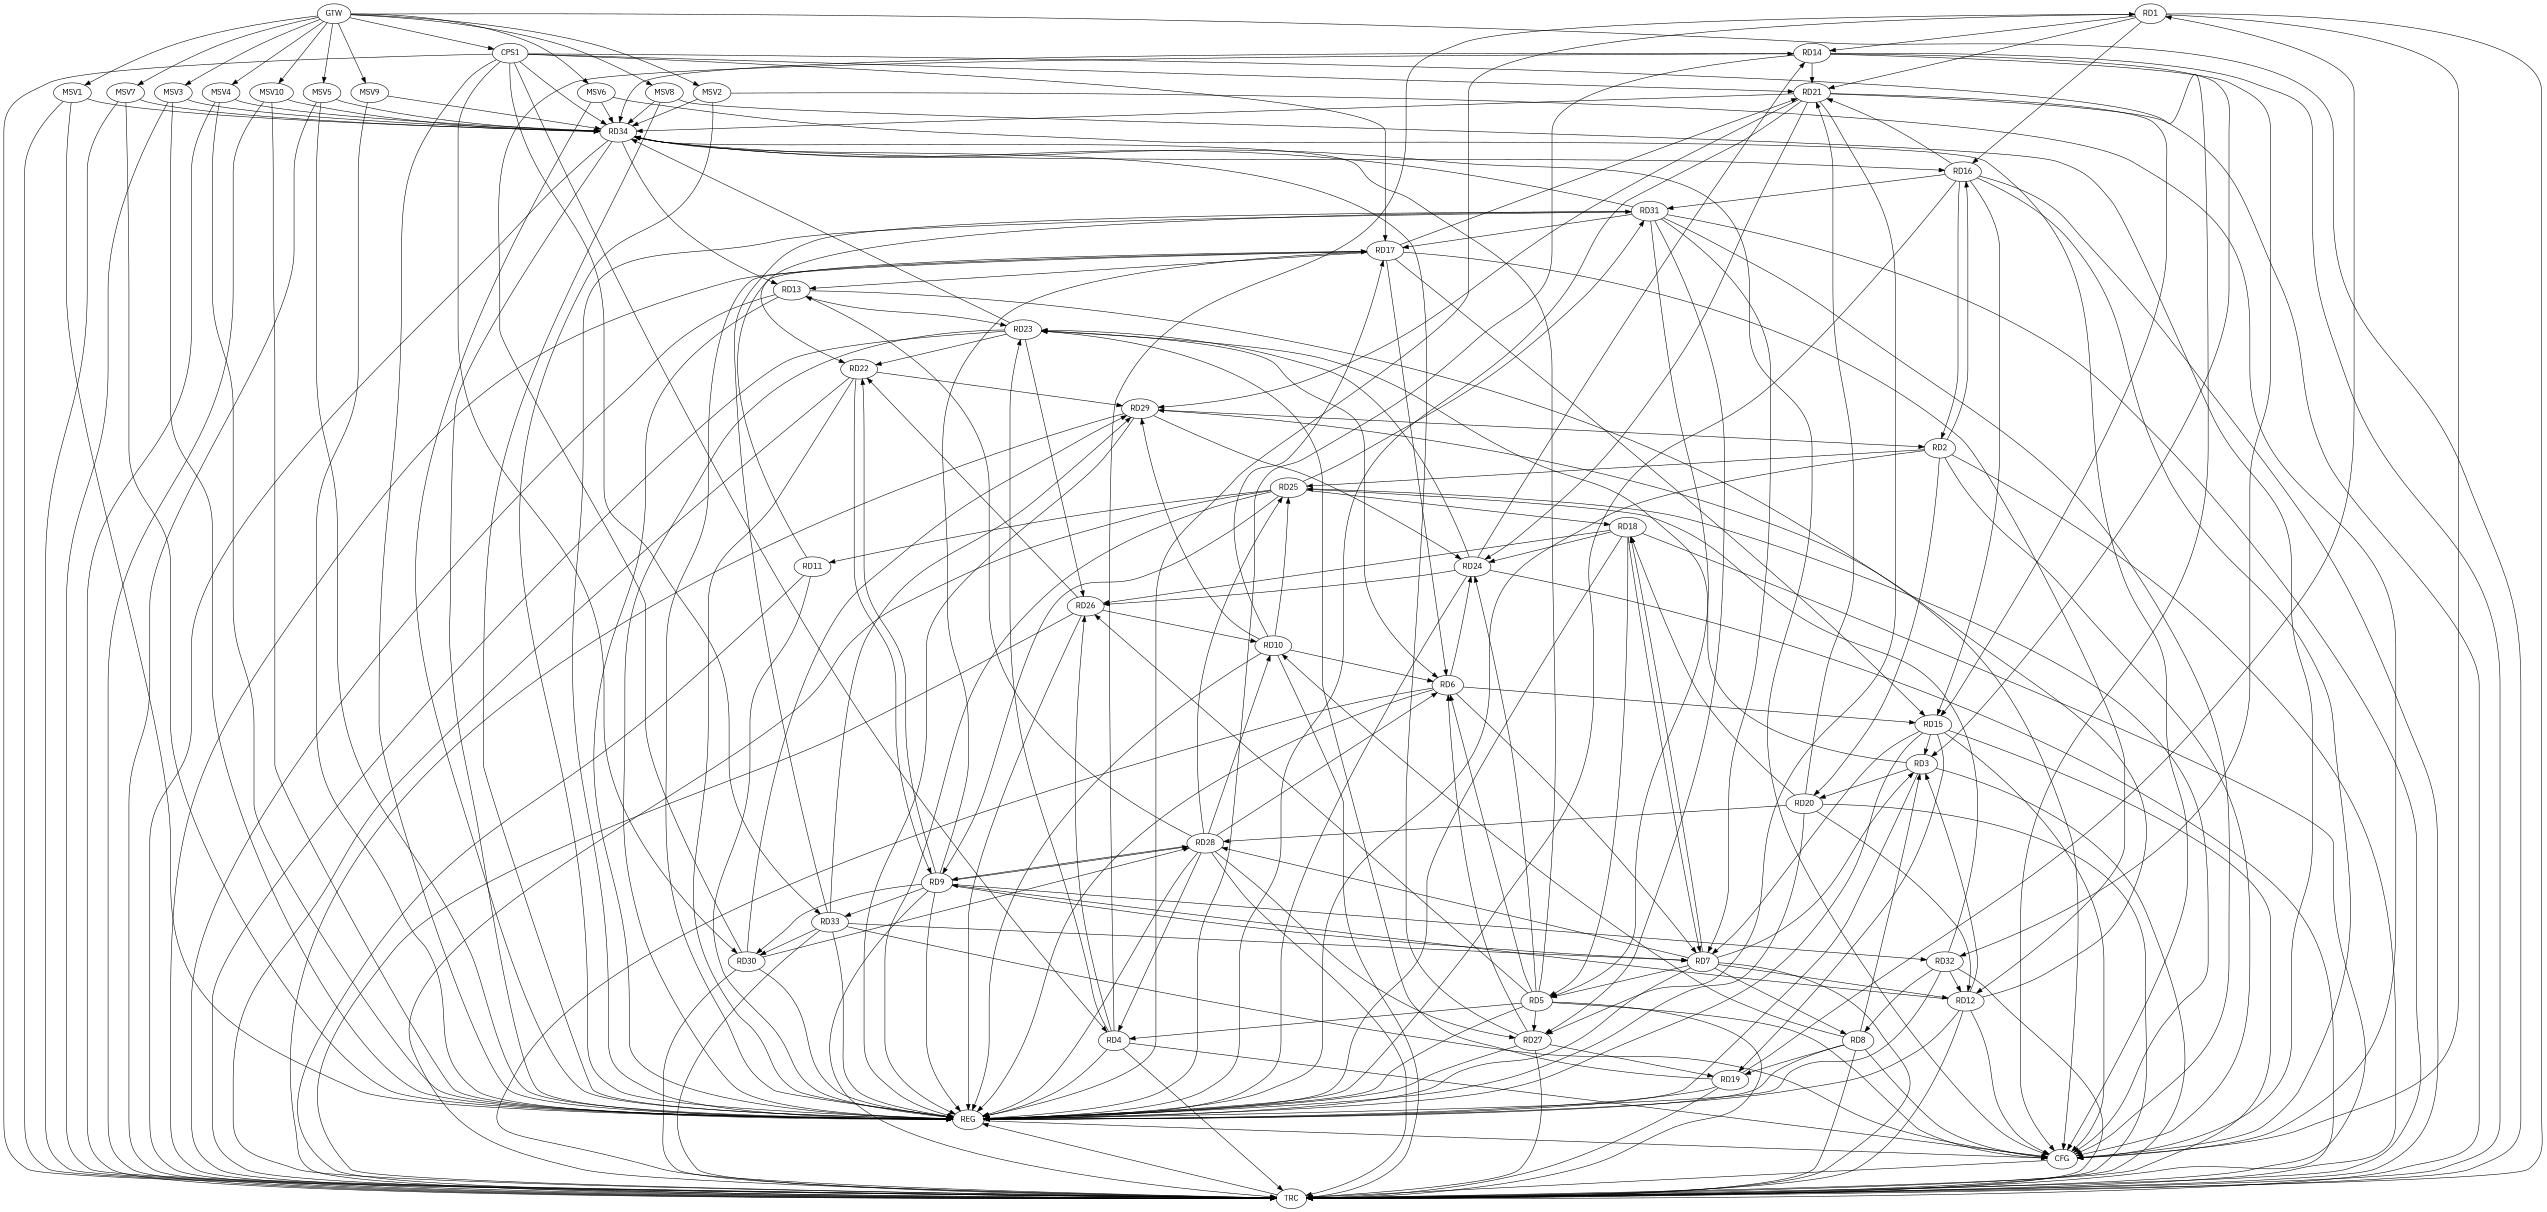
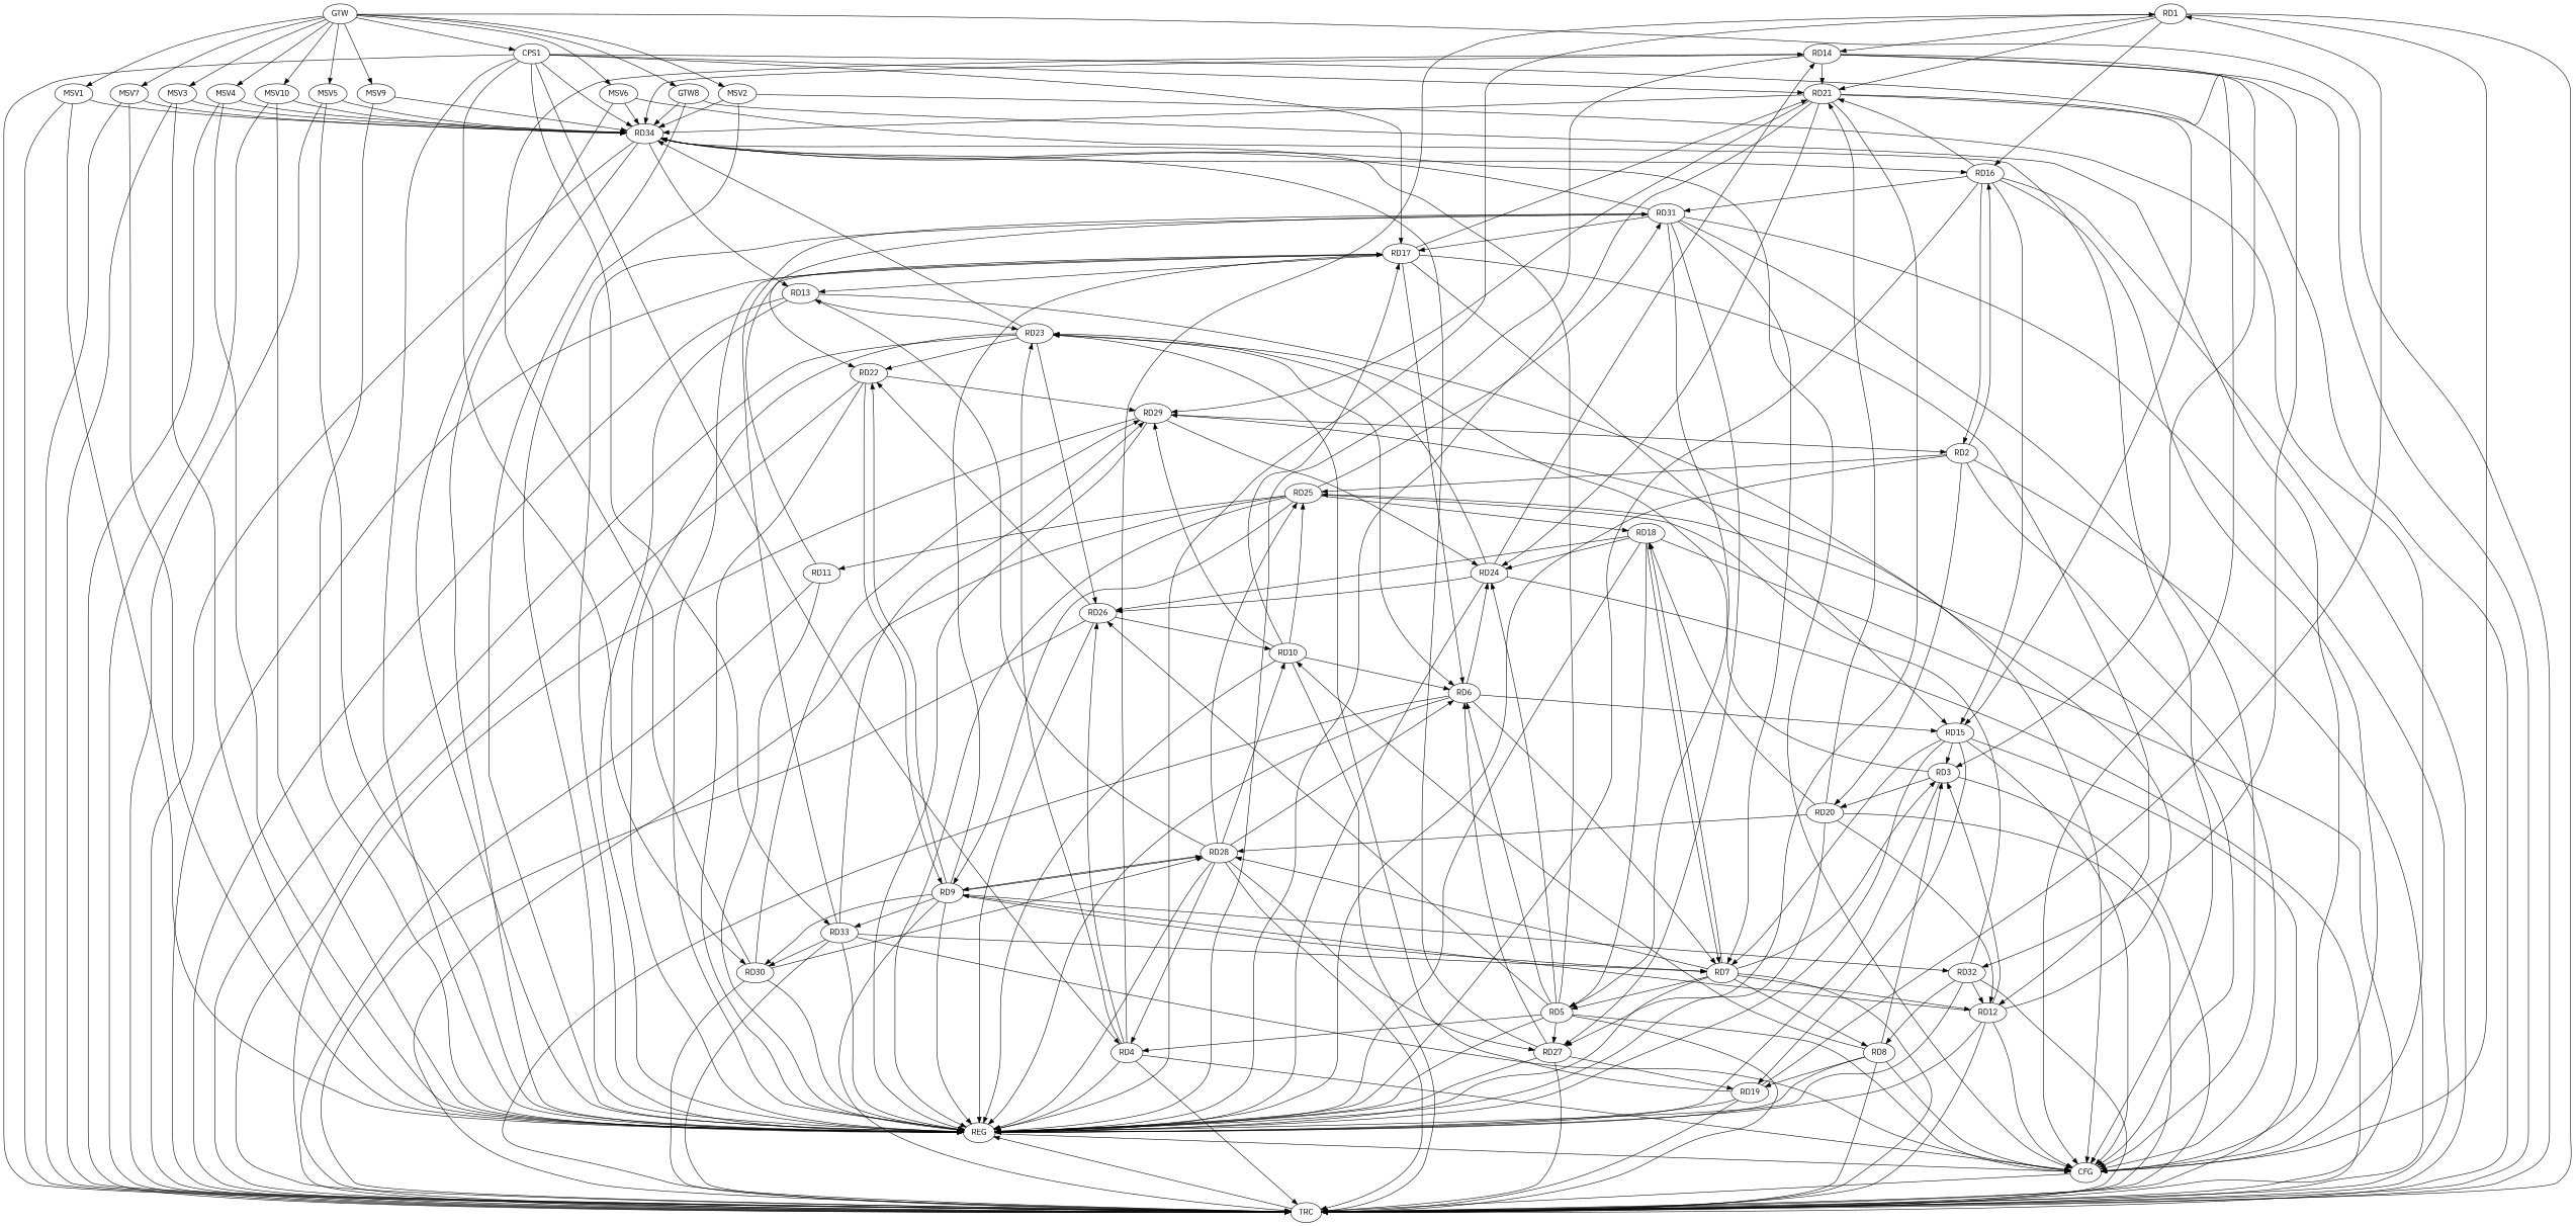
  strict digraph {
    fontname="IBM Plex Sans"
    node [fontname="IBM Plex Sans"]
    edge [fontname="IBM Plex Sans"]
    n1 [label=RD1]
    n2 [label=RD14]
    n3 [label=RD16]
    n4 [label=RD21]
    n5 [label=REG]
    n6 [label=CFG]
    n7 [label=TRC]
    n8 [label=RD3]
    n9 [label=RD34]
    n10 [label=RD32]
    n11 [label=RD2]
    n12 [label=RD15]
    n13 [label=RD31]
    n14 [label=RD24]
    n15 [label=RD27]
    n16 [label=RD29]
    n17 [label=RD20]
    n18 [label=RD25]
    n19 [label=RD12]
    n20 [label=RD18]
    n21 [label=RD28]
    n22 [label=RD9]
    n23 [label=RD11]
    n24 [label=RD23]
    n25 [label=RD26]
    n26 [label=RD6]
    n27 [label=RD22]
    n28 [label=RD4]
    n29 [label=RD10]
    n30 [label=RD5]
    n31 [label=RD7]
    n32 [label=RD19]
    n33 [label=RD13]
    n34 [label=RD8]
    n35 [label=RD17]
    n36 [label=RD30]
    n37 [label=RD33]
    n38 [label=CPS1]
    n39 [label=GTW]
    n40 [label=MSV1]
    n41 [label=MSV2]
    n42 [label=MSV3]
    n43 [label=MSV4]
    n44 [label=MSV5]
    n45 [label=MSV6]
    n46 [label=MSV7]
-   n47 [label=MSV8]
+   n47 [label=GTW8]
    n48 [label=MSV9]
    n49 [label=MSV10]
    n1 -> n2
    n1 -> n3
    n1 -> n4
    n1 -> n5
    n1 -> n6
    n1 -> n7
    n2 -> n4
    n2 -> n5
    n2 -> n7
    n2 -> n8
    n2 -> n9
    n2 -> n10
    n3 -> n4
    n3 -> n5
    n3 -> n6
    n3 -> n7
    n3 -> n11
    n3 -> n12
    n3 -> n13
    n4 -> n5
    n4 -> n7
    n4 -> n9
    n4 -> n12
    n4 -> n14
    n4 -> n15
    n4 -> n16
    n5 -> n6
    n6 -> n7
    n7 -> n5
    n8 -> n5
    n8 -> n7
    n8 -> n17
    n8 -> n24
    n9 -> n3
    n9 -> n5
    n9 -> n6
    n9 -> n7
    n9 -> n33
    n10 -> n5
    n10 -> n7
    n10 -> n18
    n10 -> n19
    n10 -> n34
    n11 -> n3
    n11 -> n5
    n11 -> n6
    n11 -> n7
    n11 -> n17
    n11 -> n18
    n12 -> n5
    n12 -> n6
    n12 -> n7
    n12 -> n8
    n12 -> n31
    n12 -> n32
    n13 -> n5
    n13 -> n6
    n13 -> n7
    n13 -> n9
    n13 -> n15
    n13 -> n27
    n13 -> n30
    n13 -> n31
    n13 -> n35
    n14 -> n2
    n14 -> n5
    n14 -> n7
    n14 -> n24
    n14 -> n25
    n15 -> n5
    n15 -> n7
    n15 -> n9
    n15 -> n26
    n15 -> n32
    n16 -> n5
    n16 -> n7
    n16 -> n11
    n16 -> n14
    n17 -> n4
    n17 -> n5
    n17 -> n7
    n17 -> n19
    n17 -> n20
    n17 -> n21
    n18 -> n5
    n18 -> n6
    n18 -> n7
    n18 -> n13
    n18 -> n20
    n18 -> n22
    n18 -> n23
    n19 -> n5
    n19 -> n6
    n19 -> n7
    n19 -> n8
    n19 -> n16
    n19 -> n22
    n20 -> n5
    n20 -> n7
    n20 -> n14
    n20 -> n25
    n20 -> n30
    n20 -> n31
    n21 -> n5
    n21 -> n7
    n21 -> n15
    n21 -> n18
    n21 -> n22
    n21 -> n26
    n21 -> n28
    n21 -> n29
    n21 -> n33
    n22 -> n5
    n22 -> n7
    n22 -> n10
    n22 -> n21
    n22 -> n27
    n22 -> n31
    n22 -> n35
    n22 -> n36
    n22 -> n37
    n23 -> n5
    n23 -> n7
    n23 -> n35
    n24 -> n5
    n24 -> n7
    n24 -> n9
    n24 -> n25
    n24 -> n26
    n24 -> n27
    n25 -> n5
    n25 -> n7
    n25 -> n27
    n25 -> n29
    n26 -> n5
    n26 -> n7
    n26 -> n12
    n26 -> n14
    n26 -> n31
    n27 -> n5
    n27 -> n7
    n27 -> n16
    n27 -> n22
    n28 -> n1
    n28 -> n5
    n28 -> n6
    n28 -> n7
    n28 -> n24
    n28 -> n25
    n29 -> n5
    n29 -> n7
    n29 -> n16
    n29 -> n18
    n29 -> n26
    n29 -> n35
    n30 -> n5
    n30 -> n6
    n30 -> n7
    n30 -> n9
    n30 -> n14
    n30 -> n15
    n30 -> n25
    n30 -> n26
    n30 -> n28
    n31 -> n5
    n31 -> n7
    n31 -> n8
    n31 -> n19
    n31 -> n20
    n31 -> n21
    n31 -> n30
    n31 -> n34
    n32 -> n1
    n32 -> n5
    n32 -> n7
    n32 -> n24
    n33 -> n5
    n33 -> n6
    n33 -> n7
    n33 -> n24
    n34 -> n5
    n34 -> n6
    n34 -> n7
    n34 -> n8
    n34 -> n29
    n34 -> n32
    n35 -> n4
    n35 -> n5
    n35 -> n7
    n35 -> n12
    n35 -> n19
    n35 -> n26
    n35 -> n33
    n36 -> n2
    n36 -> n5
    n36 -> n7
    n36 -> n16
    n36 -> n21
    n37 -> n5
    n37 -> n6
    n37 -> n7
    n37 -> n13
    n37 -> n16
    n37 -> n31
    n37 -> n36
    n38 -> n4
    n38 -> n5
    n38 -> n6
    n38 -> n7
    n38 -> n9
    n38 -> n28
    n38 -> n35
    n38 -> n36
    n38 -> n37
    n39 -> n7
    n39 -> n38
    n39 -> n40
    n39 -> n41
    n39 -> n42
    n39 -> n43
    n39 -> n44
    n39 -> n45
    n39 -> n46
    n39 -> n47
    n39 -> n48
    n39 -> n49
    n40 -> n5
    n40 -> n7
    n40 -> n9
    n41 -> n5
    n41 -> n6
    n41 -> n9
    n42 -> n5
    n42 -> n7
    n42 -> n9
    n43 -> n5
    n43 -> n7
    n43 -> n9
    n44 -> n5
    n44 -> n7
    n44 -> n9
    n45 -> n5
    n45 -> n6
    n45 -> n9
    n46 -> n5
    n46 -> n7
    n46 -> n9
    n47 -> n5
    n47 -> n6
    n47 -> n9
    n48 -> n5
    n48 -> n9
    n49 -> n5
    n49 -> n7
    n49 -> n9
  }
